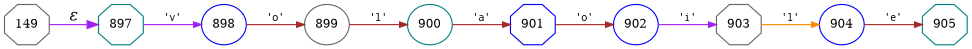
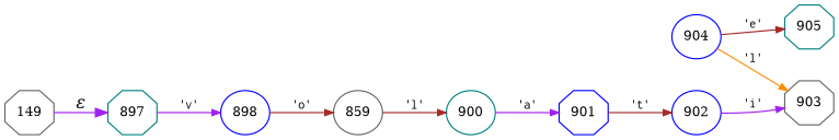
  digraph {
    rankdir=LR
    node [color=blue fixedsize=true fontsize=11 peripheries=1 shape=octagon]
    edge [arrowhead=normal arrowsize=.7 color=brown fontname=Courier fontsize=11]
    n1 [color=teal label=897 width=.55]
    n2 [label=898 shape=ellipse width=.55]
-   n3 [color=gray40 label=899 shape=ellipse width=.55]
+   n3 [color=gray40 label=859 shape=ellipse width=.55]
    n4 [color=teal label=900 shape=ellipse width=.55]
    n5 [label=901 width=.55]
    n6 [label=902 shape=ellipse width=.55]
    n7 [color=gray40 label=149 width=.55]
    n8 [color=gray40 label=903 width=.55]
    n9 [label=904 shape=ellipse width=.55]
    n10 [color=teal label=905 width=.55]
    n1 -> n2 [color=purple label="'v'"]
    n2 -> n3 [label="'o'"]
    n3 -> n4 [label="'l'"]
-   n4 -> n5 [label="'a'"]
-   n5 -> n6 [label="'o'"]
+   n4 -> n5 [color=purple label="'a'"]
+   n5 -> n6 [label="'t'"]
    n6 -> n8 [color=purple label="'i'"]
    n7 -> n1 [color=purple fontname="Times-Italic" label="&epsilon;" arrowhead="" arrowsize="" fontsize=""]
-   n8 -> n9 [color=darkorange label="'l'"]
+   n9 -> n8 [color=darkorange label="'l'"]
    n9 -> n10 [label="'e'"]
  }
